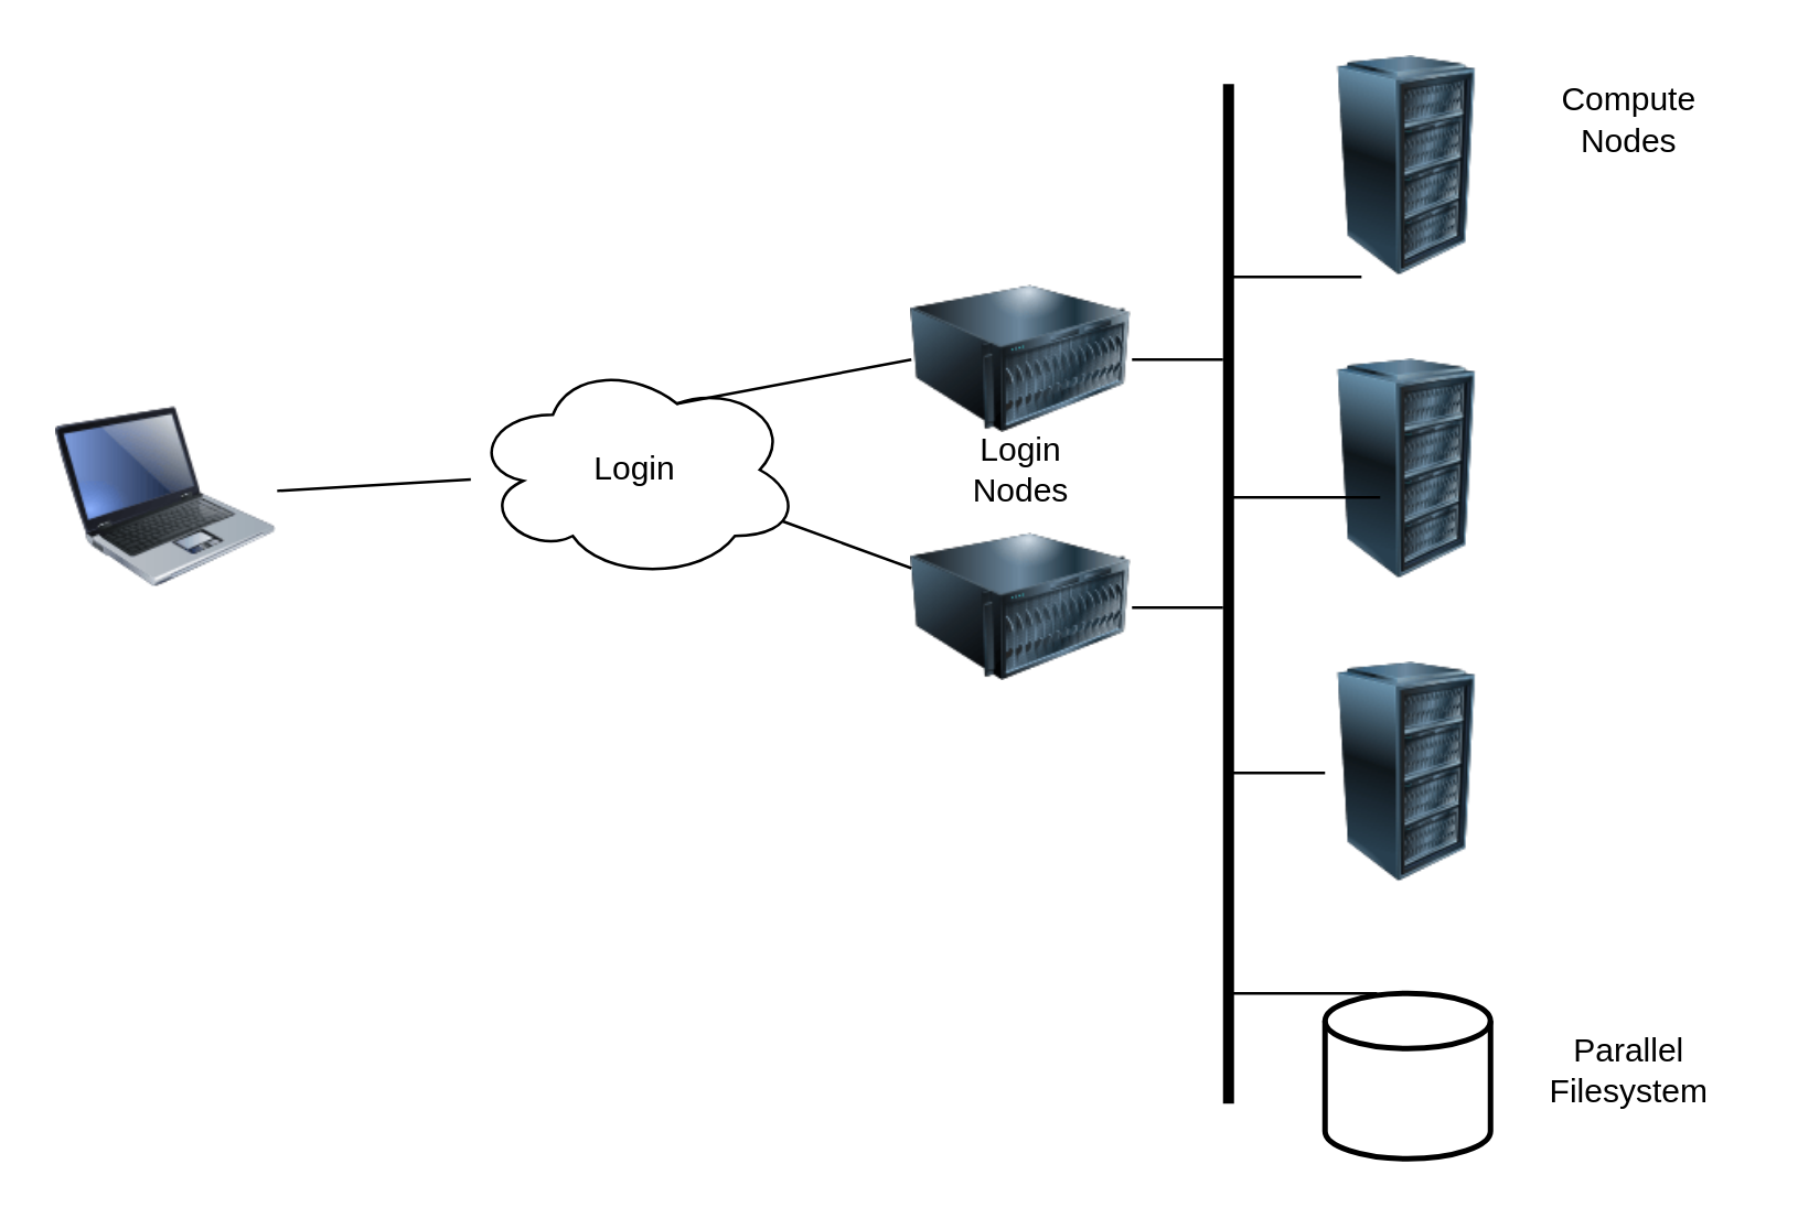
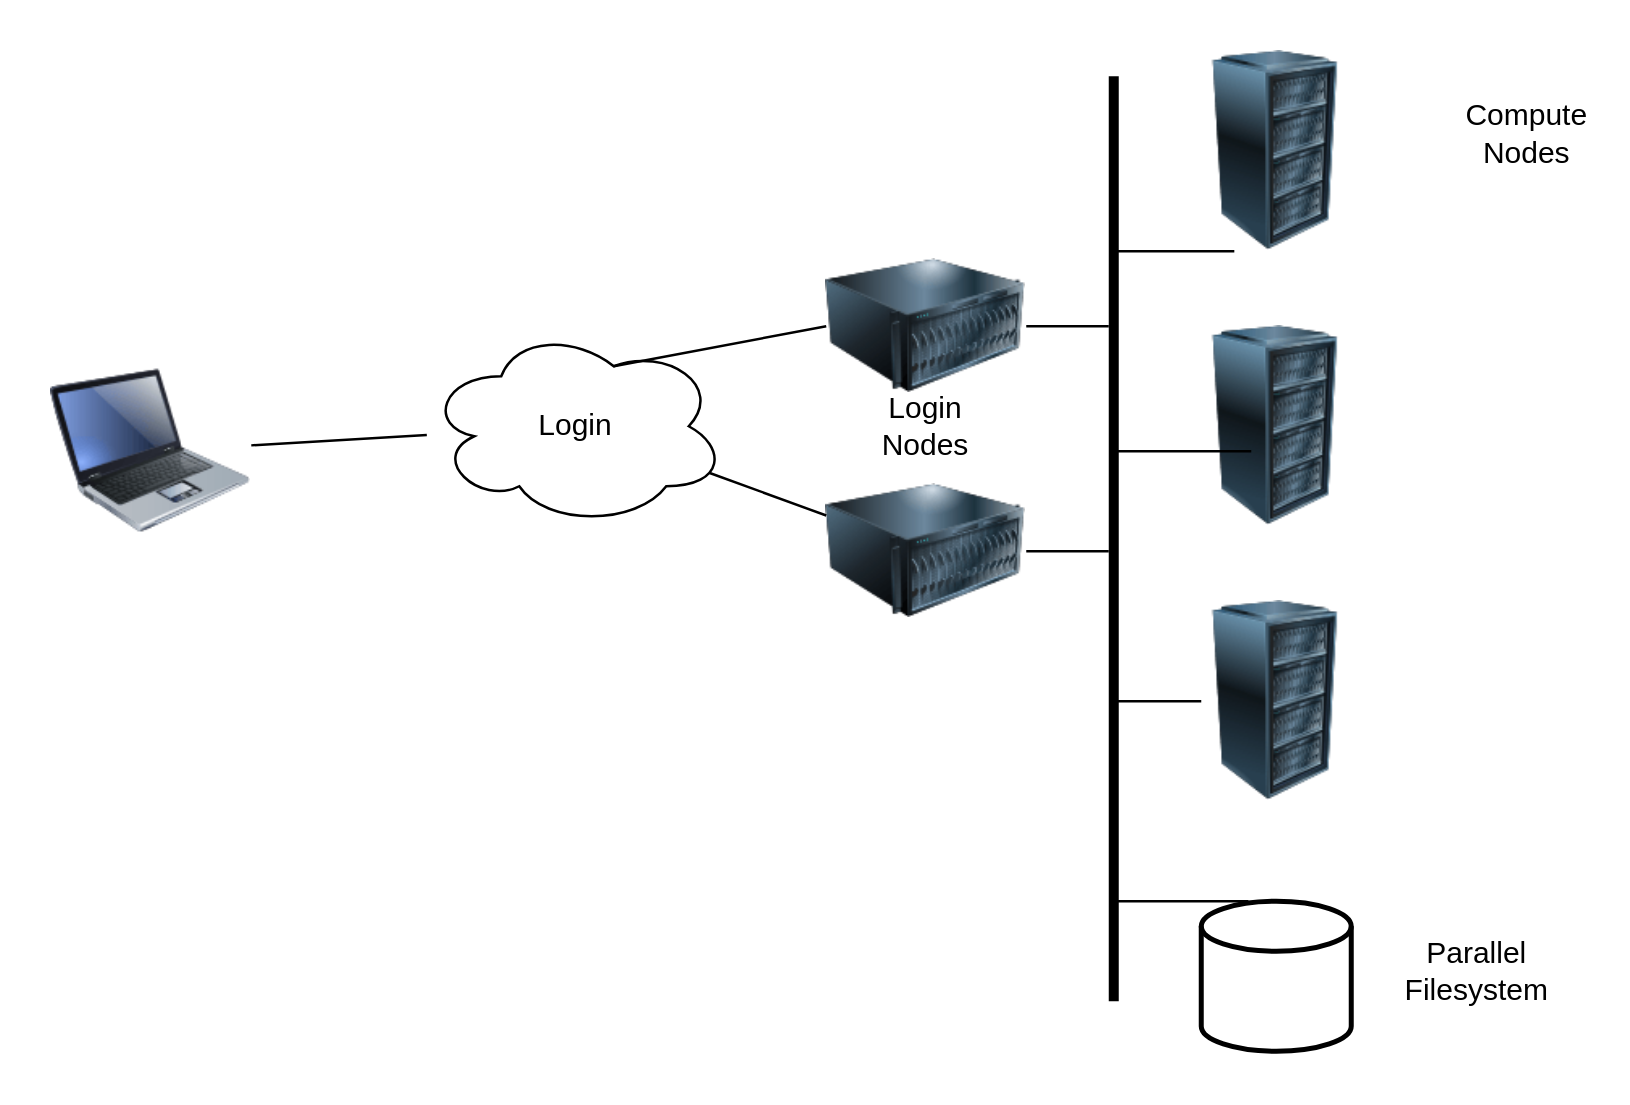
  <mxCell id="0" />
  <mxCell id="1" parent="0" />
  <mxCell id="2" value="" style="ellipse;shape=cloud;whiteSpace=wrap;html=1;" vertex="1" parent="1"><mxGeometry x="170" y="130" width="120" height="80" as="geometry" /></mxCell>
  <mxCell id="3" value="" style="image;html=1;image=img/lib/clip_art/computers/Server_128x128.png" vertex="1" parent="1"><mxGeometry x="330" y="90" width="80" height="80" as="geometry" /></mxCell>
  <mxCell id="4" value="" style="image;html=1;image=img/lib/clip_art/computers/Server_128x128.png" vertex="1" parent="1"><mxGeometry x="330" y="180" width="80" height="80" as="geometry" /></mxCell>
  <mxCell id="5" value="" style="image;html=1;image=img/lib/clip_art/computers/Laptop_128x128.png" vertex="1" parent="1"><mxGeometry x="20" y="140" width="80" height="80" as="geometry" /></mxCell>
  <mxCell id="6" value="" style="endArrow=none;html=1;rounded=0;" edge="1" parent="1" source="5" target="2"><mxGeometry width="50" height="50" relative="1" as="geometry"><mxPoint x="380" y="390" as="sourcePoint" /><mxPoint x="430" y="340" as="targetPoint" /></mxGeometry></mxCell>
  <mxCell id="7" value="" style="endArrow=none;html=1;rounded=0;" edge="1" parent="1" source="2" target="4"><mxGeometry width="50" height="50" relative="1" as="geometry"><mxPoint x="380" y="390" as="sourcePoint" /><mxPoint x="430" y="340" as="targetPoint" /></mxGeometry></mxCell>
  <mxCell id="8" value="" style="endArrow=none;html=1;rounded=0;exitX=0.625;exitY=0.2;exitDx=0;exitDy=0;exitPerimeter=0;entryX=0;entryY=0.5;entryDx=0;entryDy=0;" edge="1" parent="1" source="2" target="3"><mxGeometry width="50" height="50" relative="1" as="geometry"><mxPoint x="380" y="390" as="sourcePoint" /><mxPoint x="430" y="340" as="targetPoint" /></mxGeometry></mxCell>
  <mxCell id="9" value="" style="image;html=1;image=img/lib/clip_art/computers/Server_Rack_128x128.png" vertex="1" parent="1"><mxGeometry x="470" y="20" width="80" height="80" as="geometry" /></mxCell>
  <mxCell id="10" value="" style="image;html=1;image=img/lib/clip_art/computers/Server_Rack_128x128.png" vertex="1" parent="1"><mxGeometry x="470" y="130" width="80" height="80" as="geometry" /></mxCell>
  <mxCell id="11" value="" style="image;html=1;image=img/lib/clip_art/computers/Server_Rack_128x128.png" vertex="1" parent="1"><mxGeometry x="470" y="240" width="80" height="80" as="geometry" /></mxCell>
  <mxCell id="12" value="" style="strokeWidth=2;html=1;shape=mxgraph.flowchart.database;whiteSpace=wrap;" vertex="1" parent="1"><mxGeometry x="480" y="360" width="60" height="60" as="geometry" /></mxCell>
  <mxCell id="13" value="" style="line;strokeWidth=4;direction=south;html=1;perimeter=backbonePerimeter;points=[];outlineConnect=0;" vertex="1" parent="1"><mxGeometry x="440" y="30" width="10" height="370" as="geometry" /></mxCell>
  <mxCell id="14" value="" style="endArrow=none;html=1;rounded=0;exitX=1;exitY=0.5;exitDx=0;exitDy=0;" edge="1" parent="1" source="3" target="13"><mxGeometry width="50" height="50" relative="1" as="geometry"><mxPoint x="380" y="350" as="sourcePoint" /><mxPoint x="430" y="300" as="targetPoint" /></mxGeometry></mxCell>
  <mxCell id="15" value="" style="endArrow=none;html=1;rounded=0;" edge="1" parent="1" source="4" target="13"><mxGeometry width="50" height="50" relative="1" as="geometry"><mxPoint x="380" y="350" as="sourcePoint" /><mxPoint x="430" y="300" as="targetPoint" /></mxGeometry></mxCell>
  <mxCell id="16" value="" style="endArrow=none;html=1;rounded=0;" edge="1" parent="1" source="13" target="9"><mxGeometry width="50" height="50" relative="1" as="geometry"><mxPoint x="420" y="240" as="sourcePoint" /><mxPoint x="430" y="300" as="targetPoint" /></mxGeometry></mxCell>
  <mxCell id="17" value="" style="endArrow=none;html=1;rounded=0;" edge="1" parent="1" source="13"><mxGeometry width="50" height="50" relative="1" as="geometry"><mxPoint x="460" y="190" as="sourcePoint" /><mxPoint x="500" y="180" as="targetPoint" /></mxGeometry></mxCell>
  <mxCell id="18" value="" style="endArrow=none;html=1;rounded=0;" edge="1" parent="1" source="13" target="11"><mxGeometry width="50" height="50" relative="1" as="geometry"><mxPoint x="570" y="190" as="sourcePoint" /><mxPoint x="620" y="140" as="targetPoint" /><Array as="points"><mxPoint x="480" y="280" /></Array></mxGeometry></mxCell>
  <mxCell id="19" value="" style="endArrow=none;html=1;rounded=0;" edge="1" parent="1" source="13" target="12"><mxGeometry width="50" height="50" relative="1" as="geometry"><mxPoint x="570" y="340" as="sourcePoint" /><mxPoint x="620" y="290" as="targetPoint" /></mxGeometry></mxCell>
  <mxCell id="20" value="Login" style="text;strokeColor=none;align=center;fillColor=none;html=1;verticalAlign=middle;whiteSpace=wrap;rounded=0;" vertex="1" parent="1"><mxGeometry x="200" y="155" width="60" height="30" as="geometry" /></mxCell>
  <mxCell id="21" value="Login&lt;div&gt;Nodes&lt;/div&gt;" style="text;strokeColor=none;align=center;fillColor=none;html=1;verticalAlign=middle;whiteSpace=wrap;rounded=0;" vertex="1" parent="1"><mxGeometry x="340" y="155" width="60" height="30" as="geometry" /></mxCell>
- <mxCell id="22" value="Compute&lt;div&gt;Nodes&lt;/div&gt;" style="text;html=1;align=center;verticalAlign=middle;resizable=0;points=[];autosize=1;strokeColor=none;fillColor=none;" vertex="1" parent="1"><mxGeometry x="555" y="23" width="70" height="40" as="geometry" /></mxCell>
+ <mxCell id="22" value="Compute&lt;div&gt;Nodes&lt;/div&gt;" style="text;html=1;align=center;verticalAlign=middle;resizable=0;points=[];autosize=1;strokeColor=none;fillColor=none;" vertex="1" parent="1"><mxGeometry x="575" y="33" width="70" height="40" as="geometry" /></mxCell>
  <mxCell id="23" value="Parallel&lt;div&gt;Filesystem&lt;/div&gt;" style="text;html=1;align=center;verticalAlign=middle;resizable=0;points=[];autosize=1;strokeColor=none;fillColor=none;" vertex="1" parent="1"><mxGeometry x="550" y="368" width="80" height="40" as="geometry" /></mxCell>
